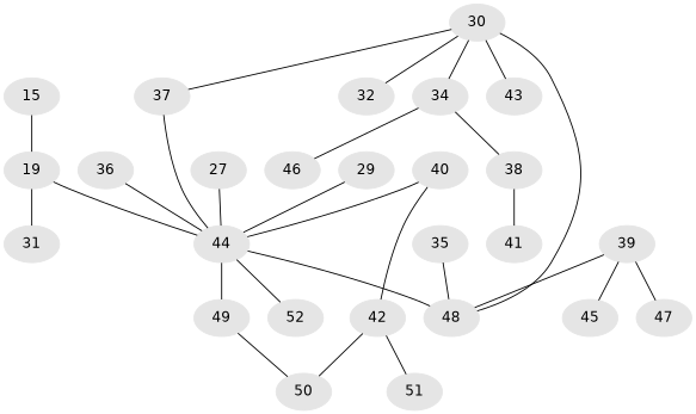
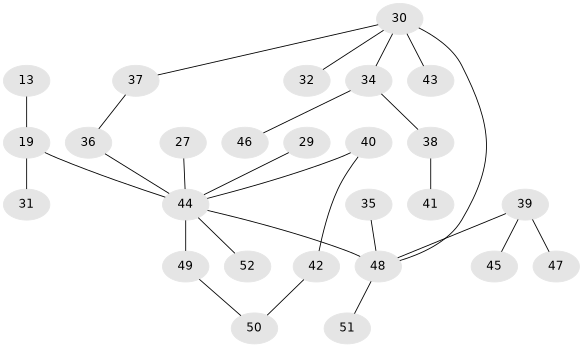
  graph {
    fontname="DejaVu Sans"
    node [color=gray90 fontname="DejaVu Sans" style=filled]
    edge [fontname="DejaVu Sans"]
-   13 [super="+4" label=15]
+   13 [super="+4"]
    19 [super="+17"]
    31
    44 [super="+24+20+14+7"]
    48 [super="+6+10"]
    49 [super="+23"]
    52 [super="+18"]
    27
    29
    30 [super="+15"]
    32
    34 [super="+25+28"]
    37
    43 [super="+26"]
    38
    46
    51
    41
    35
    36 [super="+33"]
    39 [super="+12"]
    45
    47
    40 [super="+11"]
    42
    50
    13 -- 19
    19 -- 31
    19 -- 44 [weight=2]
    44 -- 48 [weight=2]
    44 -- 49 [weight=2]
    44 -- 52 [weight=2]
-   42 -- 51
+   48 -- 51
    49 -- 50
    27 -- 44
    29 -- 44
    30 -- 48 [weight=2]
    30 -- 32
    30 -- 34
    30 -- 37
    30 -- 43
    34 -- 38
    34 -- 46
-   37 -- 44
+   37 -- 36
    38 -- 41
    35 -- 48
    36 -- 44
    39 -- 48
    39 -- 45
    39 -- 47
    40 -- 44
    40 -- 42
    42 -- 50
  }
